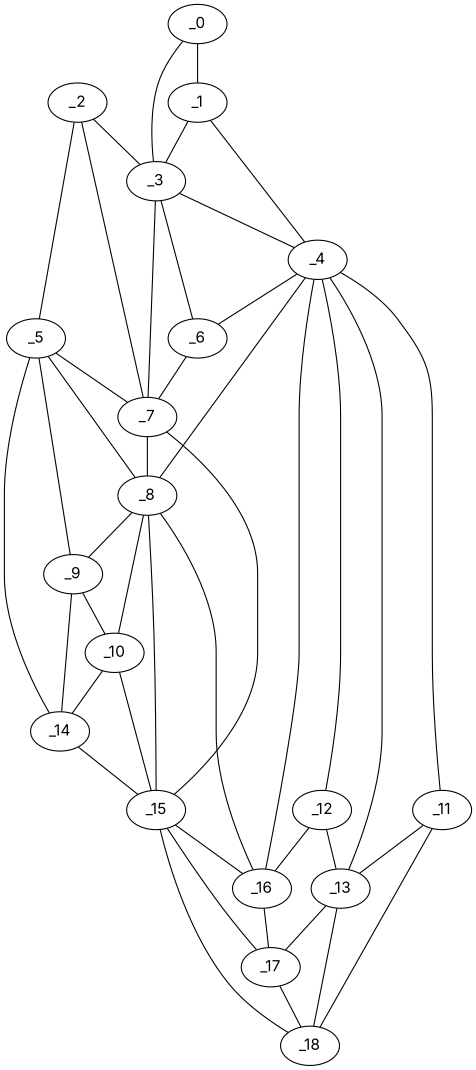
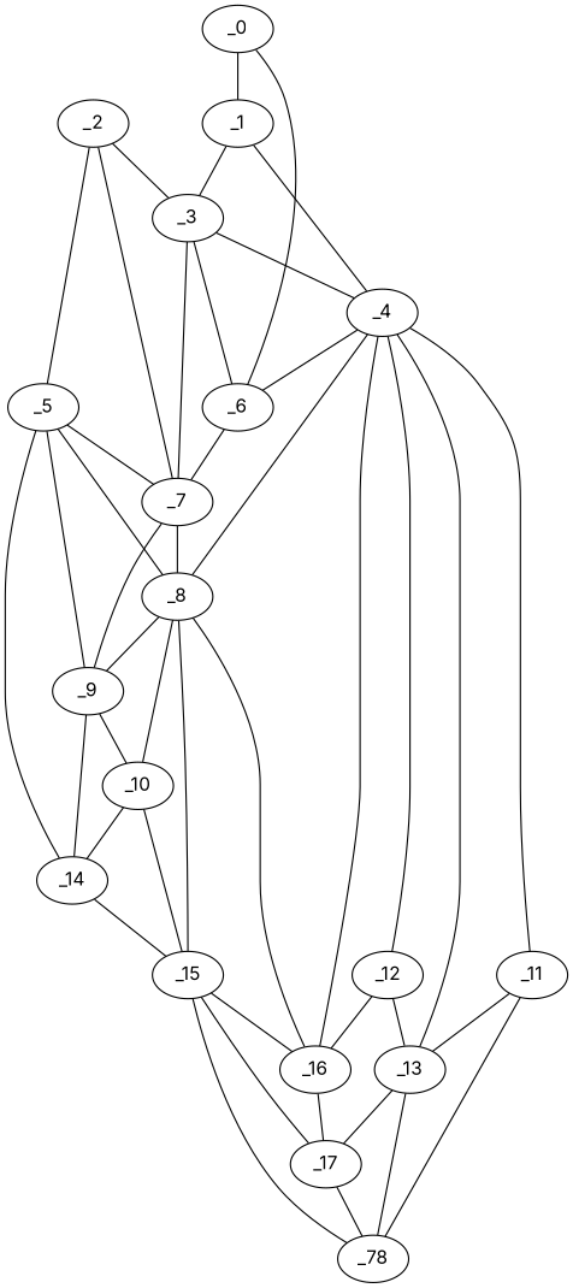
  graph {
    fontname=Inter
    node [fontname=Inter x=46 y=25]
    edge [fontname=Inter valence=2]
    _0 [x=33 y=18]
    _1 [x=35 y=30]
    _3
    _4 [x=50 y=78]
    _2 [y=10]
    _5 [x=63 y=8]
    _7 [x=65 y=19]
    _6 [x=64]
    _8 [x=71 y=27]
    _11 [x=88 y=101]
    _12 [x=89 y=75]
    _13 [x=90 y=85]
    _16 [x=94 y=46]
    _9 [x=73 y=7]
    _14 [x=92 y=5]
    _10 [x=83 y=8]
    _15 [x=94 y=23]
-   _18 [x=96 y=98]
+   _18 [x=96 y=98 label=_78]
    _17 [x=95 y=76]
    _0 -- _1 [valence=1]
-   _0 -- _3
+   _0 -- _6
    _1 -- _3
    _1 -- _4 [valence=1]
    _3 -- _4 [valence=1]
    _3 -- _7 [valence=1]
    _3 -- _6
    _4 -- _6
    _4 -- _8
    _4 -- _11 [valence=1]
    _4 -- _12
    _4 -- _13 [valence=1]
    _4 -- _16
    _2 -- _3
    _2 -- _5 [valence=1]
    _2 -- _7 [valence=1]
    _5 -- _7
    _5 -- _8
    _5 -- _9
    _5 -- _14 [valence=1]
    _7 -- _8
-   _7 -- _15
+   _7 -- _9
    _6 -- _7
    _8 -- _16
    _8 -- _9
    _8 -- _10 [valence=1]
    _8 -- _15
    _11 -- _13 [valence=1]
    _11 -- _18 [valence=1]
    _12 -- _13
    _12 -- _16 [valence=1]
    _13 -- _18 [valence=1]
    _13 -- _17
    _16 -- _17
    _9 -- _14 [valence=1]
    _9 -- _10
    _14 -- _15 [valence=1]
    _10 -- _14
    _10 -- _15 [valence=1]
    _15 -- _16
    _15 -- _18 [valence=1]
    _15 -- _17
    _17 -- _18
  }
